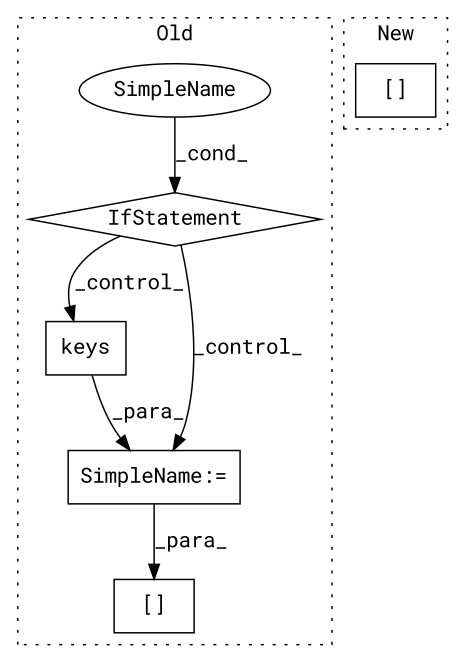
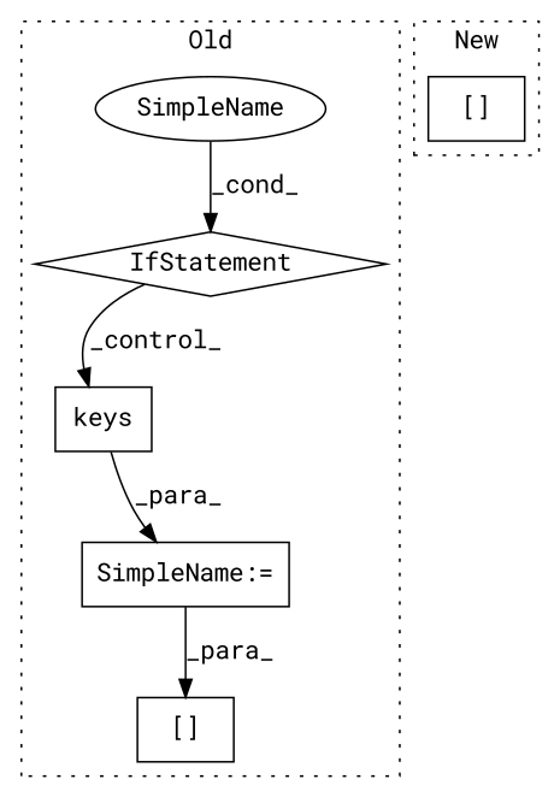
  digraph {
    fontname="Roboto Mono"
    node [a=2 fontname="Roboto Mono" shape=box]
    edge [fontname="Roboto Mono"]
    n1 [a=32 l=6 label=keys s=3239]
    n2 [a=7 l="65,2" label="SimpleName:=" s="3157,3245"]
    n3 [a=42 label=SimpleName shape=ellipse]
    n4 [a=25 l="4,2" label=IfStatement s="3114,3143" shape=diamond]
    n5 [l="9,1" label="[]" s="3329,3339"]
    n6 [l="2,1" label="[]" s="2813,2816"]
    subgraph cluster_1 {
      label=Old
      style=dotted
      n1
      n2
      n3
      n4
      n5
    }
    subgraph cluster_2 {
      label=New
      style=dotted
      n6
    }
    n1 -> n2 [label=_para_]
    n2 -> n5 [label=_para_]
    n3 -> n4 [label=_cond_]
    n4 -> n1 [label=_control_]
-   n4 -> n2 [label=_control_]
  }
